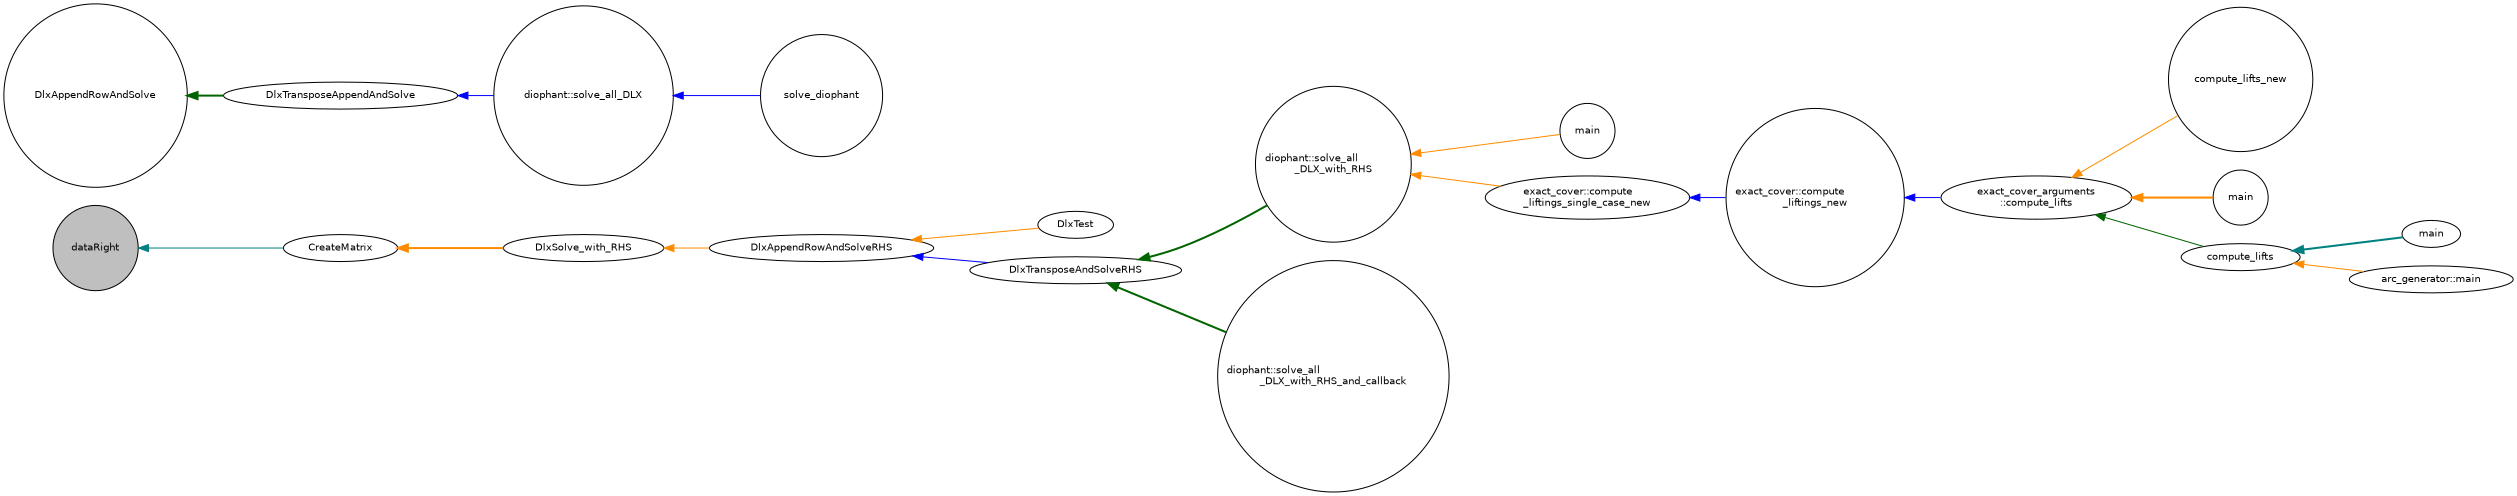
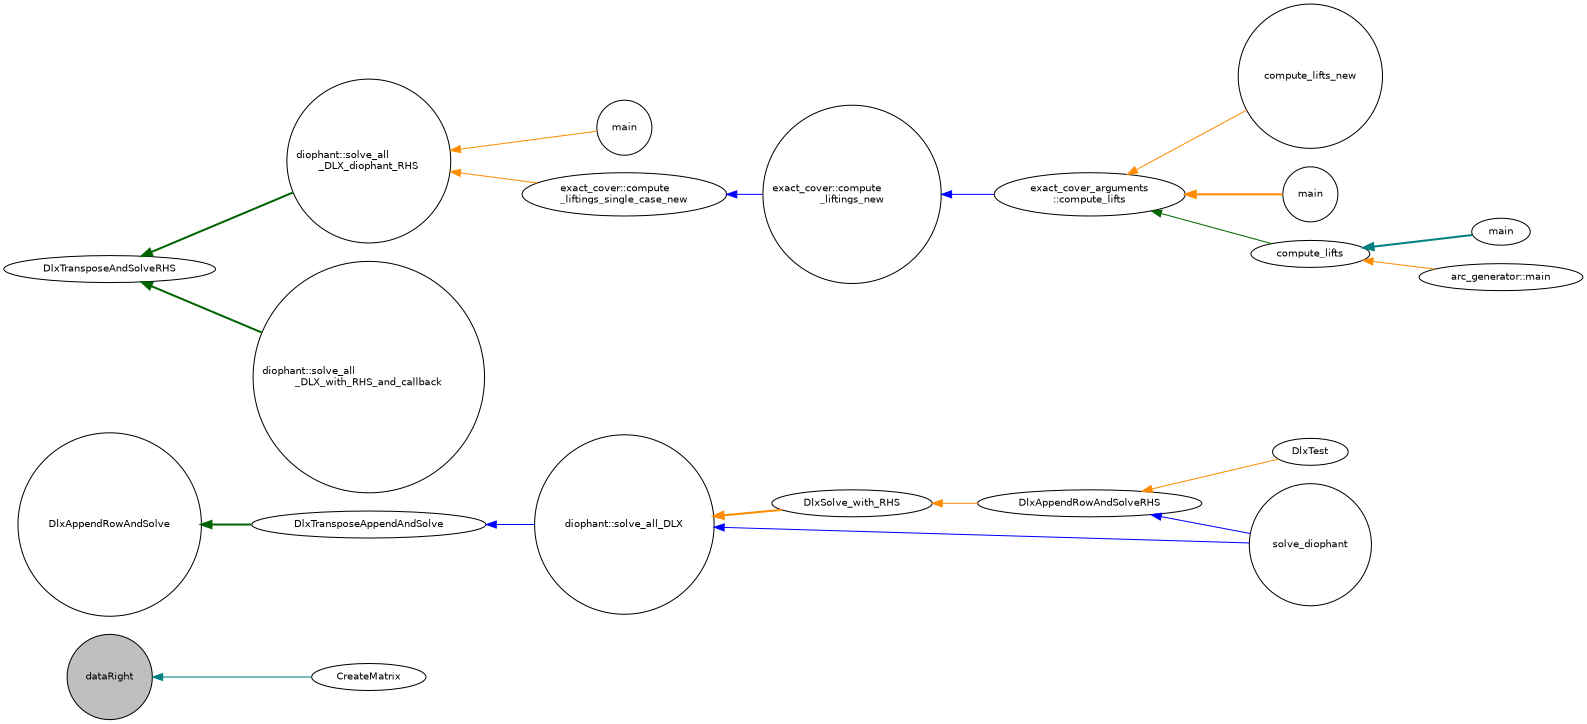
  digraph {
    rankdir=LR
    node [color=black fillcolor=white fontname=Helvetica fontsize=10 shape=ellipse style=filled]
    edge [color=darkorange dir=back fontname=Helvetica fontsize=10 labelfontname=Helvetica labelfontsize=10 style=solid]
    n1 [fillcolor=grey75 fontcolor=black height=0.2 label=dataRight shape=circle width=0.4]
    n2 [height=0.2 label=CreateMatrix width=0.4]
    n3 [height=0.2 label=DlxSolve_with_RHS width=0.4]
    n4 [height=0.2 label=DlxAppendRowAndSolveRHS width=0.4]
    n5 [height=0.2 label=DlxAppendRowAndSolve shape=circle width=0.4]
    n6 [height=0.2 label=DlxTransposeAppendAndSolve width=0.4]
    n7 [height=0.2 label=DlxTest width=0.4]
    n8 [height=0.2 label="diophant::solve_all_DLX" shape=circle width=0.4]
    n9 [height=0.2 label=solve_diophant shape=circle width=0.4]
    n10 [height=0.2 label=DlxTransposeAndSolveRHS width=0.4]
-   n11 [height=0.2 label="diophant::solve_all\l_DLX_with_RHS" shape=circle width=0.4]
+   n11 [height=0.2 label="diophant::solve_all\l_DLX_diophant_RHS" shape=circle width=0.4]
    n12 [height=0.2 label="diophant::solve_all\l_DLX_with_RHS_and_callback" shape=circle width=0.4]
    n13 [height=0.2 label=main shape=circle width=0.4]
    n14 [height=0.2 label="exact_cover::compute\l_liftings_single_case_new" width=0.4]
    n15 [height=0.2 label="exact_cover::compute\l_liftings_new" shape=circle width=0.4]
    n16 [height=0.2 label="exact_cover_arguments\l::compute_lifts" width=0.4]
    n17 [height=0.2 label=compute_lifts_new shape=circle width=0.4]
    n18 [height=0.2 label=main shape=circle width=0.4]
    n19 [height=0.2 label=compute_lifts width=0.4]
    n20 [height=0.2 label=main width=0.4]
    n21 [height=0.2 label="arc_generator::main" width=0.4]
    n1 -> n2 [color=teal]
-   n2 -> n3 [style=bold]
+   n8 -> n3 [style=bold]
    n3 -> n4
    n4 -> n7
-   n4 -> n10 [color=blue]
+   n4 -> n9 [color=blue]
    n5 -> n6 [color=darkgreen style=bold]
    n6 -> n8 [color=blue]
    n8 -> n9 [color=blue]
    n10 -> n11 [color=darkgreen style=bold]
    n10 -> n12 [color=darkgreen style=bold]
    n11 -> n13
    n11 -> n14
    n14 -> n15 [color=blue]
    n15 -> n16 [color=blue]
    n16 -> n17
    n16 -> n18 [style=bold]
    n16 -> n19 [color=darkgreen]
    n19 -> n20 [color=teal style=bold]
    n19 -> n21
  }
